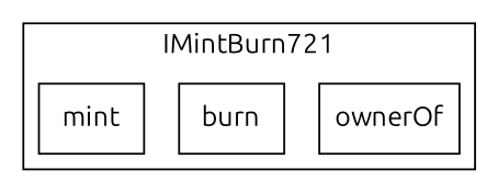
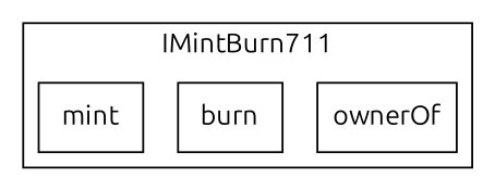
  strict digraph {
    rankdir=TB
    fontname=Ubuntu
    node [shape=box fontname=Ubuntu]
    n1 [label=ownerOf]
    n2 [label=burn]
    n3 [label=mint]
    subgraph cluster_1 {
-     label=IMintBurn721
+     label=IMintBurn711
      n1
      n2
      n3
    }
    subgraph cluster_2 {
      label="[Solidity]"
    }
  }
